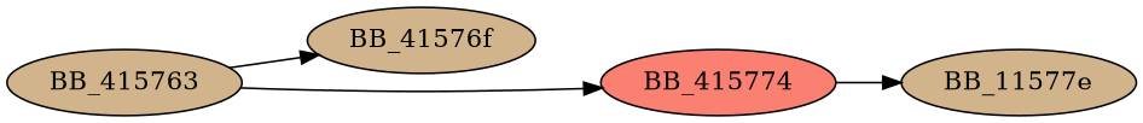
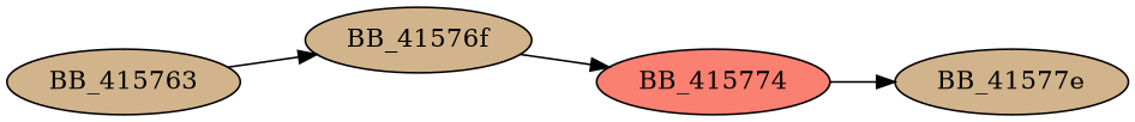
  digraph {
    rankdir=LR
    node [fillcolor=tan style=filled]
    BB_415763
    BB_41576f
    BB_415774 [fillcolor=salmon]
-   BB_41577e [label=BB_11577e]
+   BB_41577e
    BB_415763 -> BB_41576f
-   BB_415763 -> BB_415774
+   BB_41576f -> BB_415774
    BB_415774 -> BB_41577e
  }
